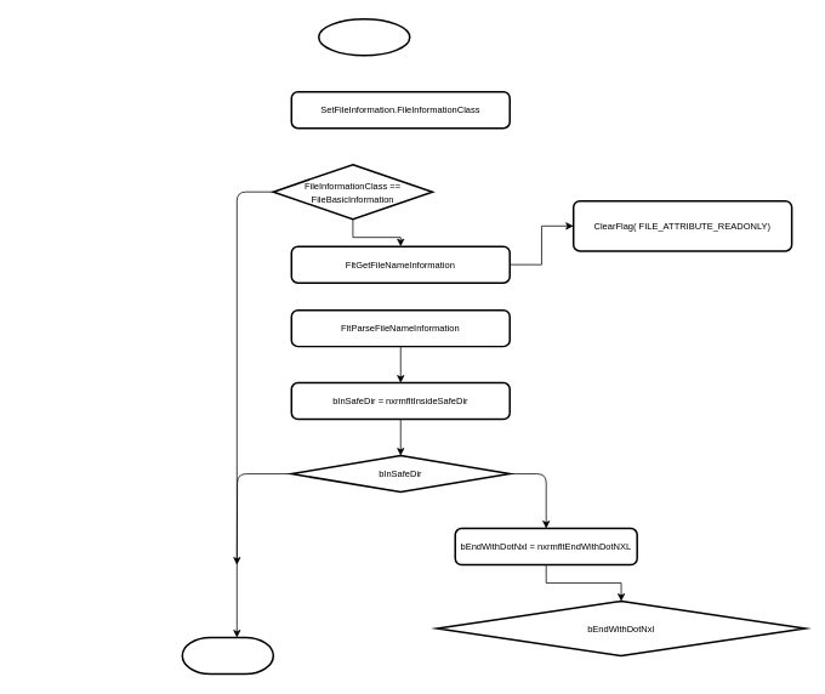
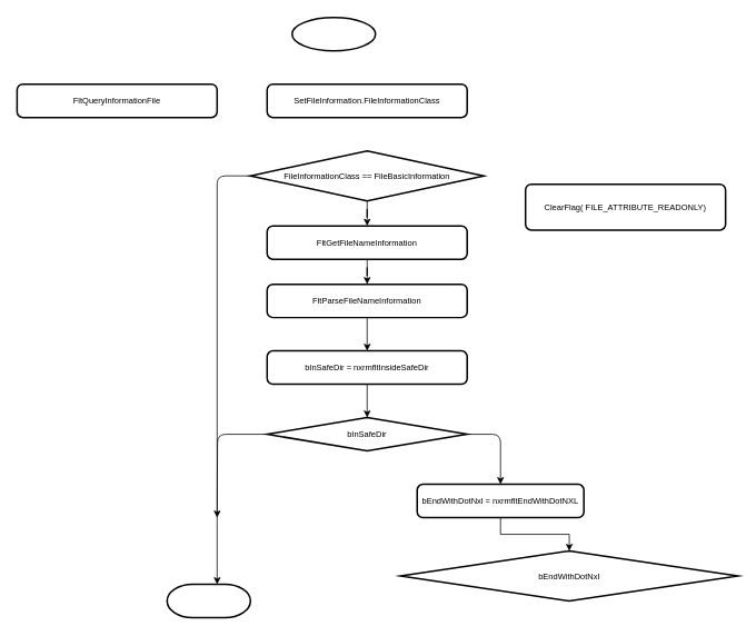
  <mxCell id="0" />
  <mxCell id="1" parent="0" />
  <mxCell id="2" value="" style="strokeWidth=2;html=1;shape=mxgraph.flowchart.start_1;whiteSpace=wrap;" vertex="1" parent="1"><mxGeometry x="350" y="20" width="100" height="40" as="geometry" /></mxCell>
  <mxCell id="3" value="&lt;font style=&quot;font-size: 10px&quot;&gt;SetFileInformation.FileInformationClass&lt;/font&gt;" style="rounded=1;whiteSpace=wrap;html=1;absoluteArcSize=1;arcSize=14;strokeWidth=2;" vertex="1" parent="1"><mxGeometry x="320" y="100" width="240" height="40" as="geometry" /></mxCell>
  <mxCell id="4" value="" style="edgeStyle=orthogonalEdgeStyle;rounded=0;orthogonalLoop=1;jettySize=auto;html=1;entryX=0.5;entryY=0;entryDx=0;entryDy=0;" edge="1" parent="1" source="5" target="8"><mxGeometry relative="1" as="geometry" /></mxCell>
- <mxCell id="5" value="&lt;font style=&quot;font-size: 10px&quot;&gt;FileInformationClass == FileBasicInformation&lt;/font&gt;" style="strokeWidth=2;html=1;shape=mxgraph.flowchart.decision;whiteSpace=wrap;" vertex="1" parent="1"><mxGeometry x="300" y="180" width="175" height="60" as="geometry" /></mxCell>
- <mxCell id="7" value="" style="edgeStyle=orthogonalEdgeStyle;rounded=0;orthogonalLoop=1;jettySize=auto;html=1;" edge="1" parent="1" source="8" target="10"><mxGeometry relative="1" as="geometry" /></mxCell>
+ <mxCell id="5" value="&lt;font style=&quot;font-size: 10px&quot;&gt;FileInformationClass == FileBasicInformation&lt;/font&gt;" style="strokeWidth=2;html=1;shape=mxgraph.flowchart.decision;whiteSpace=wrap;" vertex="1" parent="1"><mxGeometry x="300" y="180" width="280" height="60" as="geometry" /></mxCell>
+ <mxCell id="6" value="&lt;font style=&quot;font-size: 10px&quot;&gt;FltQueryInformationFile&lt;/font&gt;" style="rounded=1;whiteSpace=wrap;html=1;absoluteArcSize=1;arcSize=14;strokeWidth=2;" vertex="1" parent="1"><mxGeometry x="20" y="100" width="240" height="40" as="geometry" /></mxCell>
+ <mxCell id="7" value="" style="edgeStyle=orthogonalEdgeStyle;rounded=0;orthogonalLoop=1;jettySize=auto;html=1;" edge="1" parent="1" source="8" target="17"><mxGeometry relative="1" as="geometry" /></mxCell>
  <mxCell id="8" value="&lt;font style=&quot;font-size: 10px&quot;&gt;FltGetFileNameInformation&lt;/font&gt;" style="rounded=1;whiteSpace=wrap;html=1;absoluteArcSize=1;arcSize=14;strokeWidth=2;" vertex="1" parent="1"><mxGeometry x="320" y="270" width="240" height="40" as="geometry" /></mxCell>
  <mxCell id="9" value="" style="strokeWidth=2;html=1;shape=mxgraph.flowchart.terminator;whiteSpace=wrap;" vertex="1" parent="1"><mxGeometry x="200" y="700" width="100" height="40" as="geometry" /></mxCell>
  <mxCell id="10" value="&lt;font style=&quot;font-size: 10px&quot;&gt;ClearFlag( FILE_ATTRIBUTE_READONLY)&lt;/font&gt;" style="rounded=1;whiteSpace=wrap;html=1;absoluteArcSize=1;arcSize=14;strokeWidth=2;" vertex="1" parent="1"><mxGeometry x="630" y="220" width="240" height="55" as="geometry" /></mxCell>
  <mxCell id="11" value="" style="edgeStyle=orthogonalEdgeStyle;rounded=0;orthogonalLoop=1;jettySize=auto;html=1;" edge="1" parent="1" source="12" target="18"><mxGeometry relative="1" as="geometry" /></mxCell>
  <mxCell id="12" value="&lt;font style=&quot;font-size: 10px&quot;&gt;bInSafeDir = nxrmfltInsideSafeDir&lt;/font&gt;" style="rounded=1;whiteSpace=wrap;html=1;absoluteArcSize=1;arcSize=14;strokeWidth=2;" vertex="1" parent="1"><mxGeometry x="320" y="420" width="240" height="40" as="geometry" /></mxCell>
  <mxCell id="13" value="" style="edgeStyle=orthogonalEdgeStyle;rounded=0;orthogonalLoop=1;jettySize=auto;html=1;" edge="1" parent="1" source="14" target="21"><mxGeometry relative="1" as="geometry" /></mxCell>
  <mxCell id="14" value="&lt;font style=&quot;font-size: 10px&quot;&gt;bEndWithDotNxl = nxrmfltEndWithDotNXL&lt;/font&gt;" style="rounded=1;whiteSpace=wrap;html=1;absoluteArcSize=1;arcSize=14;strokeWidth=2;" vertex="1" parent="1"><mxGeometry x="500" y="580" width="200" height="40" as="geometry" /></mxCell>
  <mxCell id="15" value="" style="endArrow=classic;html=1;exitX=0;exitY=0.5;exitDx=0;exitDy=0;exitPerimeter=0;edgeStyle=orthogonalEdgeStyle;" edge="1" parent="1" source="5" target="9"><mxGeometry width="50" height="50" relative="1" as="geometry"><mxPoint x="400" y="360" as="sourcePoint" /><mxPoint x="450" y="310" as="targetPoint" /><Array as="points"><mxPoint x="260" y="210" /></Array></mxGeometry></mxCell>
  <mxCell id="16" value="" style="edgeStyle=orthogonalEdgeStyle;rounded=0;orthogonalLoop=1;jettySize=auto;html=1;" edge="1" parent="1" source="17" target="12"><mxGeometry relative="1" as="geometry" /></mxCell>
  <mxCell id="17" value="&lt;font style=&quot;font-size: 10px&quot;&gt;FltParseFileNameInformation&lt;/font&gt;" style="rounded=1;whiteSpace=wrap;html=1;absoluteArcSize=1;arcSize=14;strokeWidth=2;" vertex="1" parent="1"><mxGeometry x="320" y="340" width="240" height="40" as="geometry" /></mxCell>
  <mxCell id="18" value="&lt;font style=&quot;font-size: 10px&quot;&gt;bInSafeDir&lt;/font&gt;" style="strokeWidth=2;html=1;shape=mxgraph.flowchart.decision;whiteSpace=wrap;" vertex="1" parent="1"><mxGeometry x="320" y="500" width="240" height="40" as="geometry" /></mxCell>
  <mxCell id="19" value="" style="endArrow=classic;html=1;exitX=0;exitY=0.5;exitDx=0;exitDy=0;exitPerimeter=0;edgeStyle=orthogonalEdgeStyle;" edge="1" parent="1" source="18"><mxGeometry width="50" height="50" relative="1" as="geometry"><mxPoint x="400" y="460" as="sourcePoint" /><mxPoint x="260" y="620" as="targetPoint" /></mxGeometry></mxCell>
  <mxCell id="20" value="" style="endArrow=classic;html=1;exitX=1;exitY=0.5;exitDx=0;exitDy=0;exitPerimeter=0;entryX=0.5;entryY=0;entryDx=0;entryDy=0;edgeStyle=orthogonalEdgeStyle;" edge="1" parent="1" source="18" target="14"><mxGeometry width="50" height="50" relative="1" as="geometry"><mxPoint x="400" y="460" as="sourcePoint" /><mxPoint x="450" y="410" as="targetPoint" /></mxGeometry></mxCell>
  <mxCell id="21" value="&lt;font style=&quot;font-size: 10px&quot;&gt;bEndWithDotNxl&lt;/font&gt;" style="strokeWidth=2;html=1;shape=mxgraph.flowchart.decision;whiteSpace=wrap;" vertex="1" parent="1"><mxGeometry x="480" y="660" width="405" height="60" as="geometry" /></mxCell>
